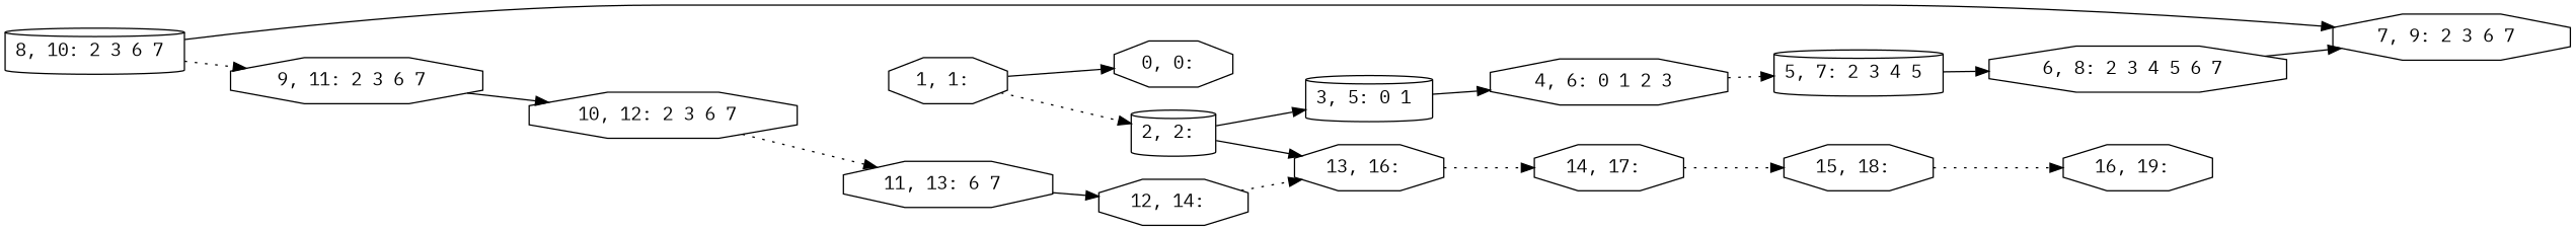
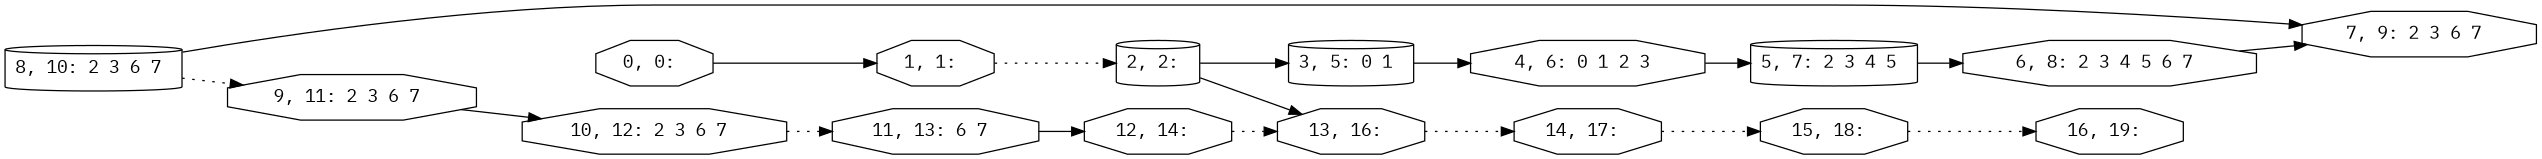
  digraph {
    fontname="IBM Plex Mono"
    rankdir=LR
    node [fontname="IBM Plex Mono" shape=octagon]
    edge [fontname="IBM Plex Mono" style=solid]
    n1 [label="0, 0: "]
    n2 [label="1, 1: "]
    n3 [label="2, 2: " shape=cylinder]
    n4 [label="3, 5: 0 1 " shape=cylinder]
    n5 [label="13, 16: "]
    n6 [label="4, 6: 0 1 2 3 "]
    n7 [label="14, 17: "]
    n8 [label="5, 7: 2 3 4 5 " shape=cylinder]
    n9 [label="6, 8: 2 3 4 5 6 7 "]
    n10 [label="7, 9: 2 3 6 7 "]
    n11 [label="8, 10: 2 3 6 7 " shape=cylinder]
    n12 [label="9, 11: 2 3 6 7 "]
    n13 [label="10, 12: 2 3 6 7 "]
    n14 [label="11, 13: 6 7 "]
    n15 [label="12, 14: "]
    n16 [label="15, 18: "]
    n17 [label="16, 19: "]
-   n2 -> n1
+   n1 -> n2
    n2 -> n3 [style=dotted]
    n3 -> n4
    n3 -> n5
    n4 -> n6
    n5 -> n7 [style=dotted]
-   n6 -> n8 [style=dotted]
+   n6 -> n8
    n7 -> n16 [style=dotted]
    n8 -> n9
    n9 -> n10
    n11 -> n10
    n11 -> n12 [style=dotted]
    n12 -> n13
    n13 -> n14 [style=dotted]
    n14 -> n15
    n15 -> n5 [style=dotted]
    n16 -> n17 [style=dotted]
  }
